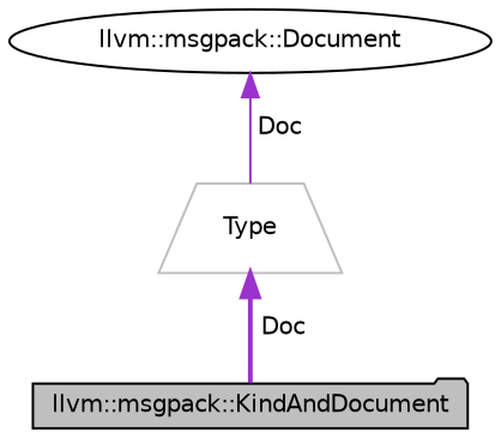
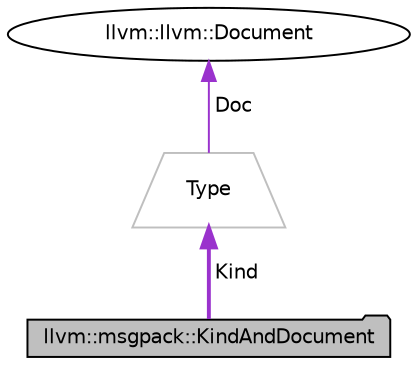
  digraph {
    node [color=black fontname=Helvetica fontsize=10]
    edge [color=darkorchid3 dir=back fontname=Helvetica fontsize=10 labelfontname=Helvetica labelfontsize=10]
    n1 [fillcolor=grey75 fontcolor=black height=0.2 label="llvm::msgpack::KindAndDocument" shape=folder style=filled width=0.4]
-   n2 [height=0.2 label="llvm::msgpack::Document" shape=ellipse width=0.4]
+   n2 [height=0.2 label="llvm::llvm::Document" shape=ellipse width=0.4]
    n3 [color=grey75 height=0.2 label=Type shape=trapezium width=0.4]
    n2 -> n3 [label=" Doc" style=solid]
-   n3 -> n1 [label=" Doc" style=bold]
+   n3 -> n1 [label=" Kind" style=bold]
  }
